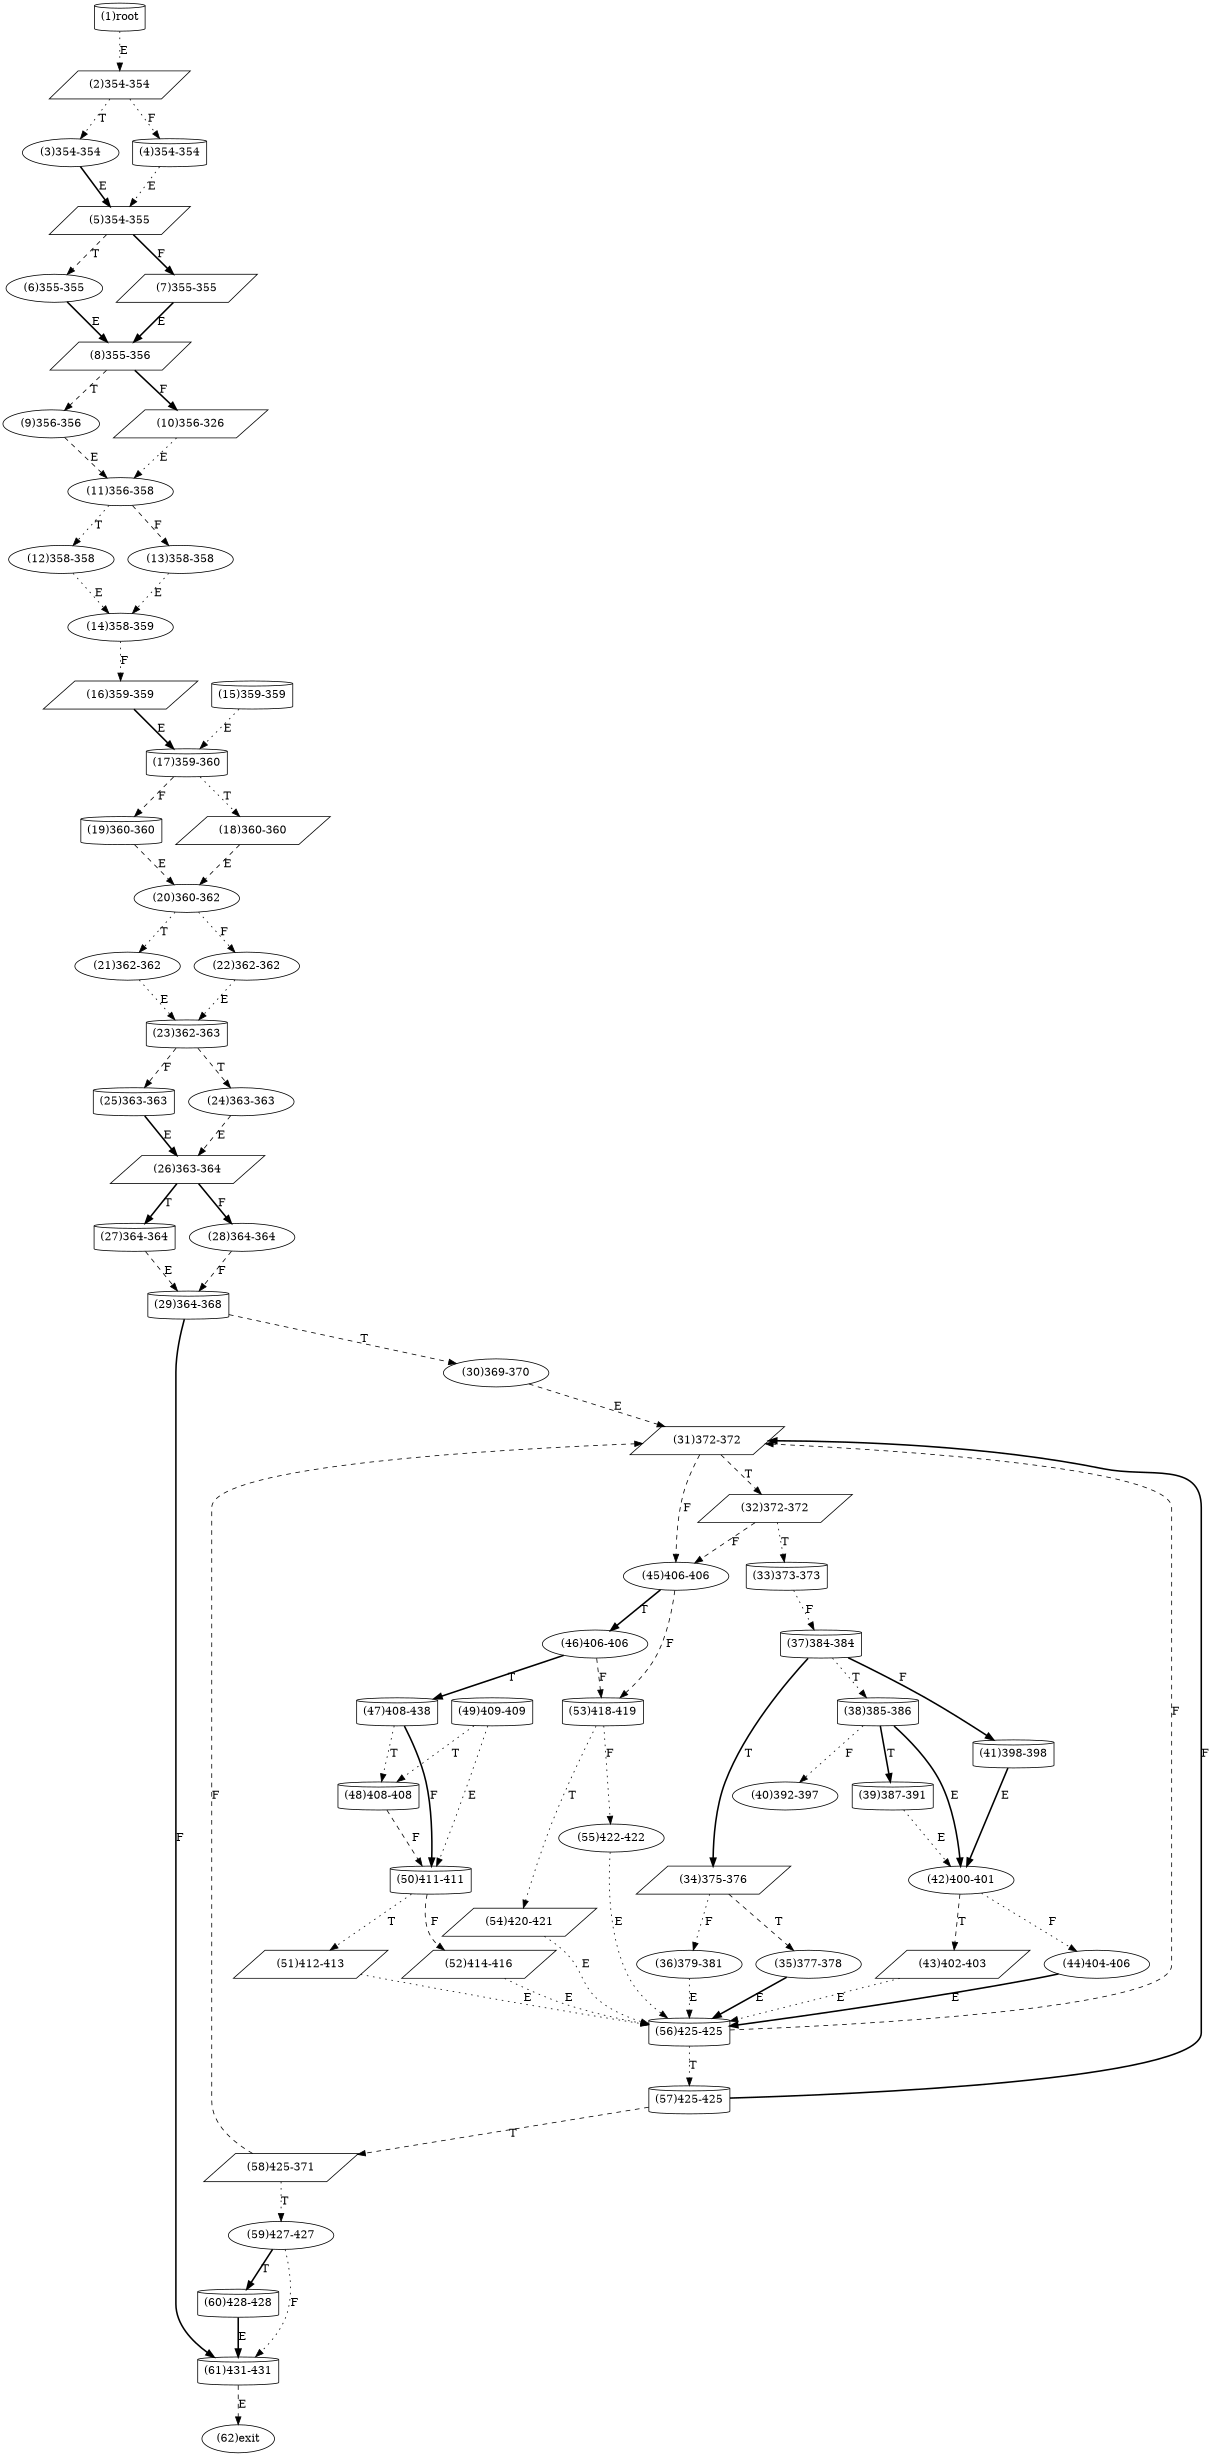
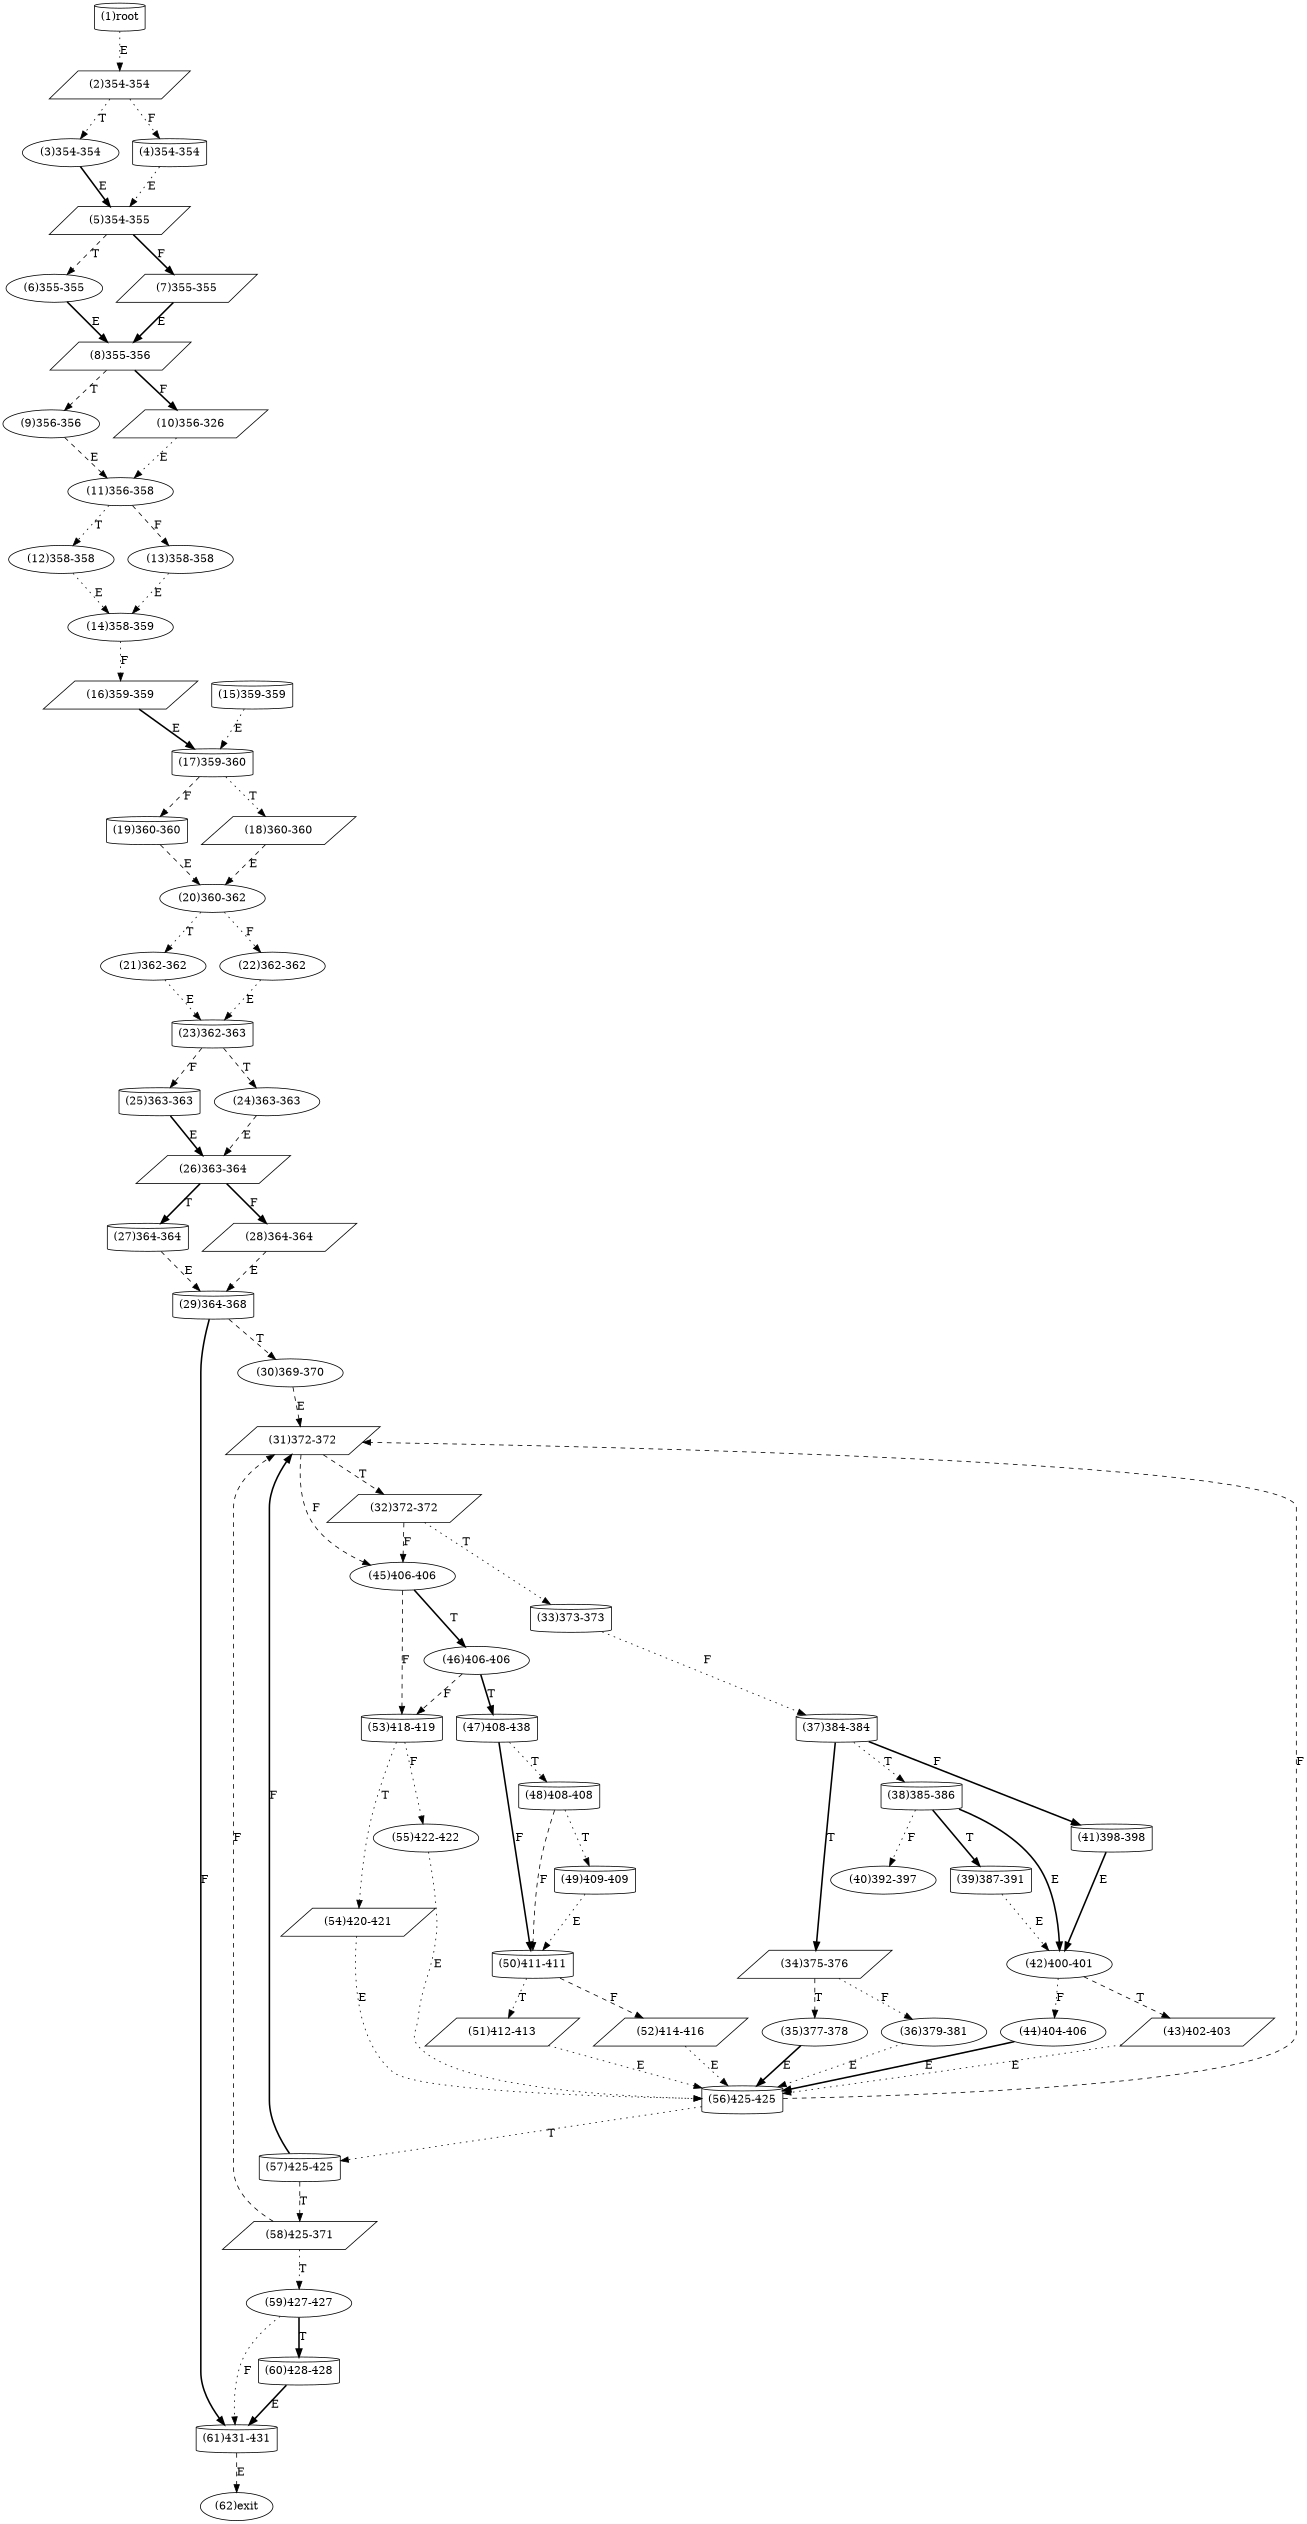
  digraph {
    node [shape=cylinder]
    edge [style=dotted]
    n1 [label="(1)root"]
    n2 [label="(2)354-354" shape=parallelogram]
    n3 [label="(3)354-354" shape=ellipse]
    n4 [label="(4)354-354"]
    n5 [label="(5)354-355" shape=parallelogram]
    n6 [label="(6)355-355" shape=ellipse]
    n7 [label="(7)355-355" shape=parallelogram]
    n8 [label="(8)355-356" shape=parallelogram]
    n9 [label="(9)356-356" shape=ellipse]
    n10 [label="(10)356-326" shape=parallelogram]
    n11 [label="(11)356-358" shape=ellipse]
    n12 [label="(12)358-358" shape=ellipse]
    n13 [label="(13)358-358" shape=ellipse]
    n14 [label="(14)358-359" shape=ellipse]
    n15 [label="(16)359-359" shape=parallelogram]
    n16 [label="(15)359-359"]
    n17 [label="(17)359-360"]
    n18 [label="(19)360-360"]
    n19 [label="(18)360-360" shape=parallelogram]
    n20 [label="(20)360-362" shape=ellipse]
    n21 [label="(21)362-362" shape=ellipse]
    n22 [label="(22)362-362" shape=ellipse]
    n23 [label="(23)362-363"]
    n24 [label="(25)363-363"]
    n25 [label="(24)363-363" shape=ellipse]
    n26 [label="(26)363-364" shape=parallelogram]
    n27 [label="(27)364-364"]
-   n28 [label="(28)364-364" shape=ellipse]
+   n28 [label="(28)364-364" shape=parallelogram]
    n29 [label="(29)364-368"]
    n30 [label="(30)369-370" shape=ellipse]
    n31 [label="(61)431-431"]
    n32 [label="(31)372-372" shape=parallelogram]
    n33 [label="(62)exit" shape=ellipse]
    n34 [label="(32)372-372" shape=parallelogram]
    n35 [label="(45)406-406" shape=ellipse]
    n36 [label="(33)373-373"]
    n37 [label="(46)406-406" shape=ellipse]
    n38 [label="(53)418-419"]
    n39 [label="(34)375-376" shape=parallelogram]
    n40 [label="(35)377-378" shape=ellipse]
    n41 [label="(36)379-381" shape=ellipse]
    n42 [label="(56)425-425"]
    n43 [label="(57)425-425"]
    n44 [label="(37)384-384"]
    n45 [label="(38)385-386"]
    n46 [label="(41)398-398"]
    n47 [label="(39)387-391"]
    n48 [label="(40)392-397" shape=ellipse]
    n49 [label="(42)400-401" shape=ellipse]
    n50 [label="(43)402-403" shape=parallelogram]
    n51 [label="(44)404-406" shape=ellipse]
    n52 [label="(47)408-438"]
    n53 [label="(50)411-411"]
    n54 [label="(48)408-408"]
    n55 [label="(55)422-422" shape=ellipse]
    n56 [label="(54)420-421" shape=parallelogram]
    n57 [label="(51)412-413" shape=parallelogram]
    n58 [label="(52)414-416" shape=parallelogram]
    n59 [label="(49)409-409"]
    n60 [label="(59)427-427" shape=ellipse]
    n61 [label="(60)428-428"]
    n62 [label="(58)425-371" shape=parallelogram]
    n1 -> n2 [label=E]
    n2 -> n3 [label=T]
    n2 -> n4 [label=F]
    n3 -> n5 [label=E style=bold]
    n4 -> n5 [label=E]
    n5 -> n6 [label=T style=dashed]
    n5 -> n7 [label=F style=bold]
    n6 -> n8 [label=E style=bold]
    n7 -> n8 [label=E style=bold]
    n8 -> n9 [label=T style=dashed]
    n8 -> n10 [label=F style=bold]
    n9 -> n11 [label=E style=dashed]
    n10 -> n11 [label=E]
    n11 -> n12 [label=T]
    n11 -> n13 [label=F style=dashed]
    n12 -> n14 [label=E]
    n13 -> n14 [label=E]
    n14 -> n15 [label=F]
    n15 -> n17 [label=E style=bold]
    n16 -> n17 [label=E]
    n17 -> n18 [label=F style=dashed]
    n17 -> n19 [label=T]
    n18 -> n20 [label=E style=dashed]
    n19 -> n20 [label=E style=dashed]
    n20 -> n21 [label=T]
    n20 -> n22 [label=F]
    n21 -> n23 [label=E]
    n22 -> n23 [label=E]
    n23 -> n24 [label=F style=dashed]
    n23 -> n25 [label=T style=dashed]
    n24 -> n26 [label=E style=bold]
    n25 -> n26 [label=E style=dashed]
    n26 -> n27 [label=T style=bold]
    n26 -> n28 [label=F style=bold]
    n27 -> n29 [label=E style=dashed]
-   n28 -> n29 [label=F style=dashed]
+   n28 -> n29 [label=E style=dashed]
    n29 -> n30 [label=T style=dashed]
    n29 -> n31 [label=F style=bold]
    n30 -> n32 [label=E style=dashed]
    n31 -> n33 [label=E style=dashed]
    n32 -> n34 [label=T style=dashed]
    n32 -> n35 [label=F style=dashed]
    n34 -> n35 [label=F style=dashed]
    n34 -> n36 [label=T]
    n35 -> n37 [label=T style=bold]
    n35 -> n38 [label=F style=dashed]
    n36 -> n44 [label=F]
    n37 -> n38 [label=F style=dashed]
    n37 -> n52 [label=T style=bold]
    n38 -> n55 [label=F]
    n38 -> n56 [label=T]
    n39 -> n40 [label=T style=dashed]
    n39 -> n41 [label=F]
    n40 -> n42 [label=E style=bold]
    n41 -> n42 [label=E]
    n42 -> n32 [label=F style=dashed]
    n42 -> n43 [label=T]
    n43 -> n32 [label=F style=bold]
    n43 -> n62 [label=T style=dashed]
    n44 -> n39 [label=T style=bold]
    n44 -> n45 [label=T]
    n44 -> n46 [label=F style=bold]
    n45 -> n47 [label=T style=bold]
    n45 -> n48 [label=F]
    n45 -> n49 [label=E style=bold]
    n46 -> n49 [label=E style=bold]
    n47 -> n49 [label=E]
    n49 -> n50 [label=T style=dashed]
    n49 -> n51 [label=F]
    n50 -> n42 [label=E]
    n51 -> n42 [label=E style=bold]
    n52 -> n53 [label=F style=bold]
    n52 -> n54 [label=T]
    n53 -> n57 [label=T]
    n53 -> n58 [label=F style=dashed]
    n54 -> n53 [label=F style=dashed]
-   n59 -> n54 [label=T]
+   n54 -> n59 [label=T]
    n55 -> n42 [label=E]
    n56 -> n42 [label=E]
    n57 -> n42 [label=E]
    n58 -> n42 [label=E]
    n59 -> n53 [label=E]
    n60 -> n31 [label=F]
    n60 -> n61 [label=T style=bold]
    n61 -> n31 [label=E style=bold]
    n62 -> n32 [label=F style=dashed]
    n62 -> n60 [label=T]
  }
